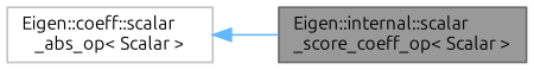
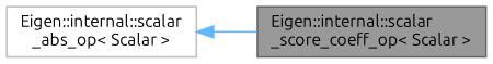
  digraph {
    rankdir=LR
    fontname=Ubuntu
    node [fontname=Ubuntu fontsize=10 shape=box style=filled]
    n1 [color=gray40 fillcolor=grey60 fontcolor=black height=0.2 label="Eigen::internal::scalar\l_score_coeff_op\< Scalar \>" width=0.4]
-   n2 [color=grey75 fillcolor=white height=0.2 label="Eigen::coeff::scalar\l_abs_op\< Scalar \>" width=0.4]
+   n2 [color=grey75 fillcolor=white height=0.2 label="Eigen::internal::scalar\l_abs_op\< Scalar \>" width=0.4]
    n2 -> n1 [color=steelblue1 dir=back fontname=Ubuntu fontsize=10 labelfontname=Helvetica labelfontsize=10 style=solid]
  }
